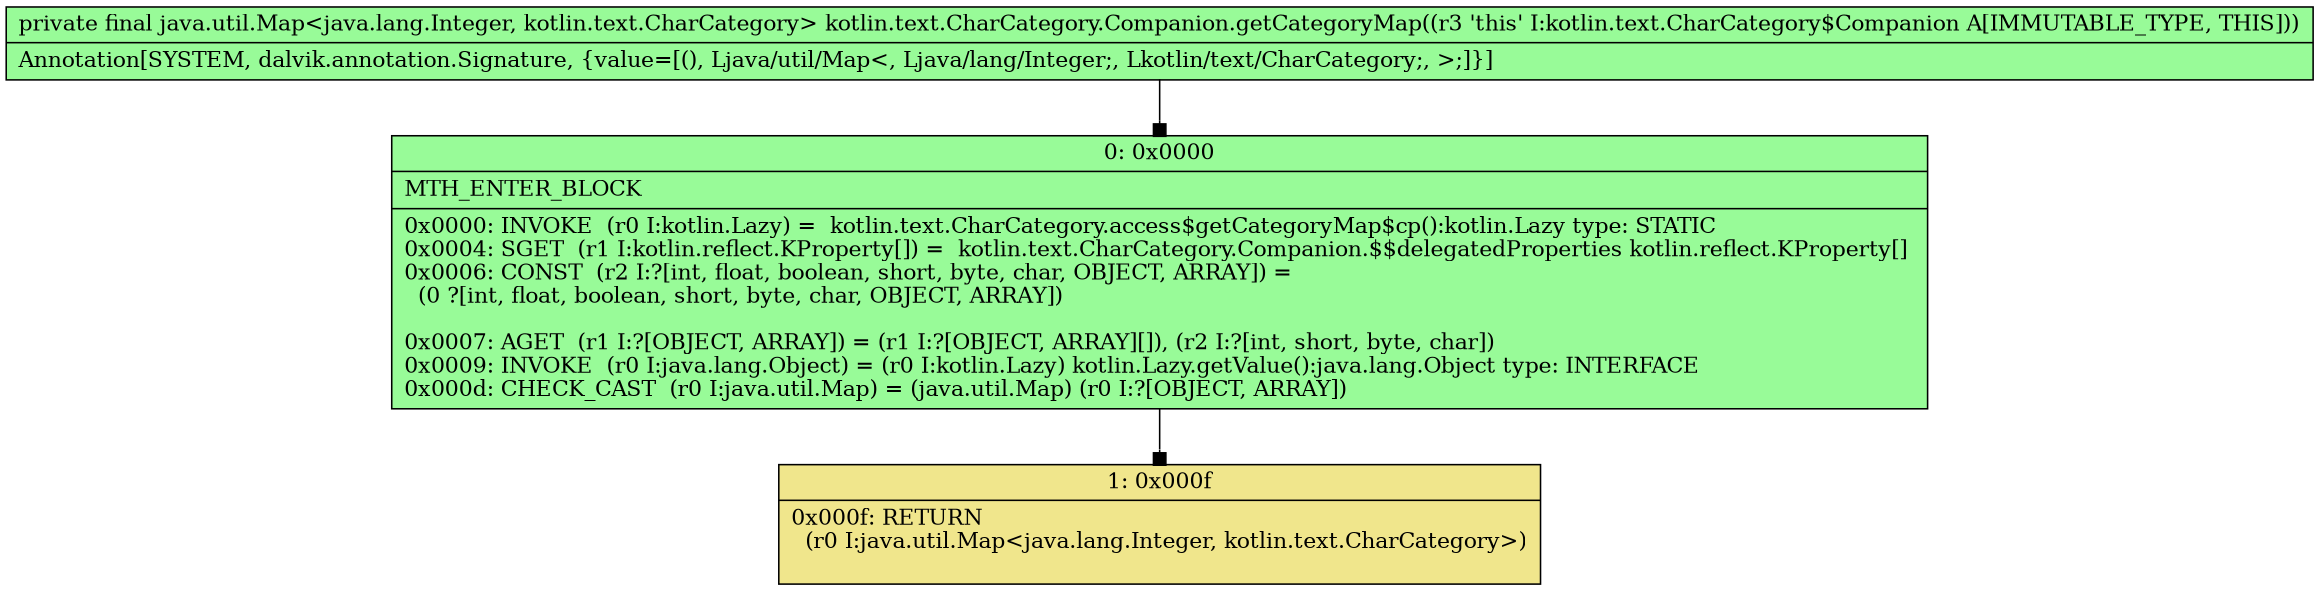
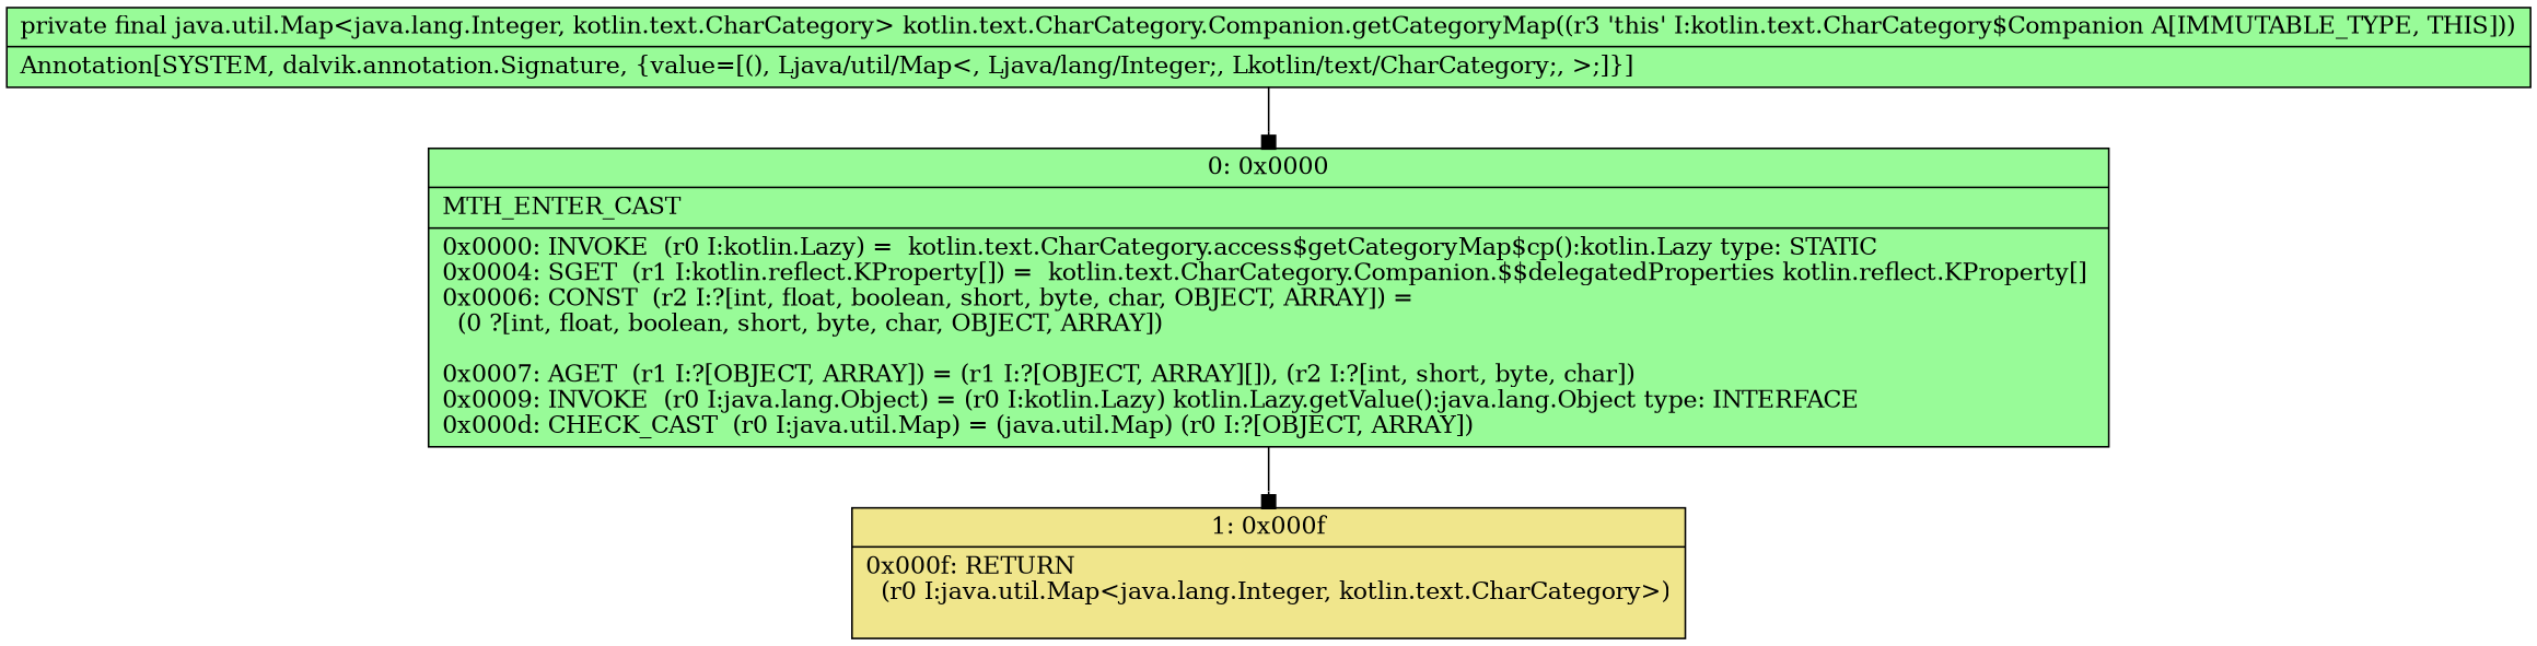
  digraph {
    node [shape=record style=filled fillcolor=palegreen]
    edge [arrowhead=box]
-   n1 [label="{0\:\ 0x0000|MTH_ENTER_BLOCK\l|0x0000: INVOKE  (r0 I:kotlin.Lazy) =  kotlin.text.CharCategory.access$getCategoryMap$cp():kotlin.Lazy type: STATIC \l0x0004: SGET  (r1 I:kotlin.reflect.KProperty[]) =  kotlin.text.CharCategory.Companion.$$delegatedProperties kotlin.reflect.KProperty[] \l0x0006: CONST  (r2 I:?[int, float, boolean, short, byte, char, OBJECT, ARRAY]) = \l  (0 ?[int, float, boolean, short, byte, char, OBJECT, ARRAY])\l \l0x0007: AGET  (r1 I:?[OBJECT, ARRAY]) = (r1 I:?[OBJECT, ARRAY][]), (r2 I:?[int, short, byte, char]) \l0x0009: INVOKE  (r0 I:java.lang.Object) = (r0 I:kotlin.Lazy) kotlin.Lazy.getValue():java.lang.Object type: INTERFACE \l0x000d: CHECK_CAST  (r0 I:java.util.Map) = (java.util.Map) (r0 I:?[OBJECT, ARRAY]) \l}"]
+   n1 [label="{0\:\ 0x0000|MTH_ENTER_CAST\l|0x0000: INVOKE  (r0 I:kotlin.Lazy) =  kotlin.text.CharCategory.access$getCategoryMap$cp():kotlin.Lazy type: STATIC \l0x0004: SGET  (r1 I:kotlin.reflect.KProperty[]) =  kotlin.text.CharCategory.Companion.$$delegatedProperties kotlin.reflect.KProperty[] \l0x0006: CONST  (r2 I:?[int, float, boolean, short, byte, char, OBJECT, ARRAY]) = \l  (0 ?[int, float, boolean, short, byte, char, OBJECT, ARRAY])\l \l0x0007: AGET  (r1 I:?[OBJECT, ARRAY]) = (r1 I:?[OBJECT, ARRAY][]), (r2 I:?[int, short, byte, char]) \l0x0009: INVOKE  (r0 I:java.lang.Object) = (r0 I:kotlin.Lazy) kotlin.Lazy.getValue():java.lang.Object type: INTERFACE \l0x000d: CHECK_CAST  (r0 I:java.util.Map) = (java.util.Map) (r0 I:?[OBJECT, ARRAY]) \l}"]
    n2 [label="{1\:\ 0x000f|0x000f: RETURN  \l  (r0 I:java.util.Map\<java.lang.Integer, kotlin.text.CharCategory\>)\l \l}" fillcolor=khaki]
    n3 [label="{private final java.util.Map\<java.lang.Integer, kotlin.text.CharCategory\> kotlin.text.CharCategory.Companion.getCategoryMap((r3 'this' I:kotlin.text.CharCategory$Companion A[IMMUTABLE_TYPE, THIS]))  | Annotation[SYSTEM, dalvik.annotation.Signature, \{value=[(), Ljava\/util\/Map\<, Ljava\/lang\/Integer;, Lkotlin\/text\/CharCategory;, \>;]\}]\l}"]
    n1 -> n2
    n3 -> n1
  }
